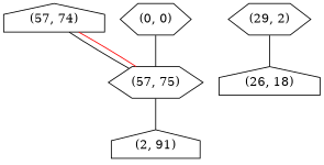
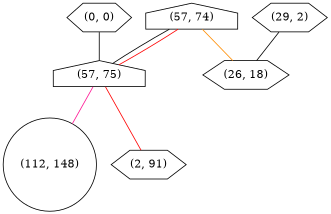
  graph {
    node [shape=house]
    edge [color=black weight=1]
    "(57, 74)"
-   "(57, 75)" [shape=hexagon]
-   "(26, 18)"
-   "(2, 91)"
+   "(57, 75)"
+   "(26, 18)" [shape=hexagon]
+   "(112, 148)" [shape=circle]
+   "(2, 91)" [shape=hexagon]
    "(0, 0)" [shape=hexagon]
    "(29, 2)" [shape=hexagon]
    "(57, 74)" -- "(57, 75)"
    "(57, 74)" -- "(57, 75)" [color=red]
-   "(57, 75)" -- "(2, 91)"
+   "(57, 74)" -- "(26, 18)" [color=darkorange]
+   "(57, 75)" -- "(112, 148)" [color=deeppink]
+   "(57, 75)" -- "(2, 91)" [color=red]
    "(0, 0)" -- "(57, 75)" [weight=4]
    "(29, 2)" -- "(26, 18)"
  }
